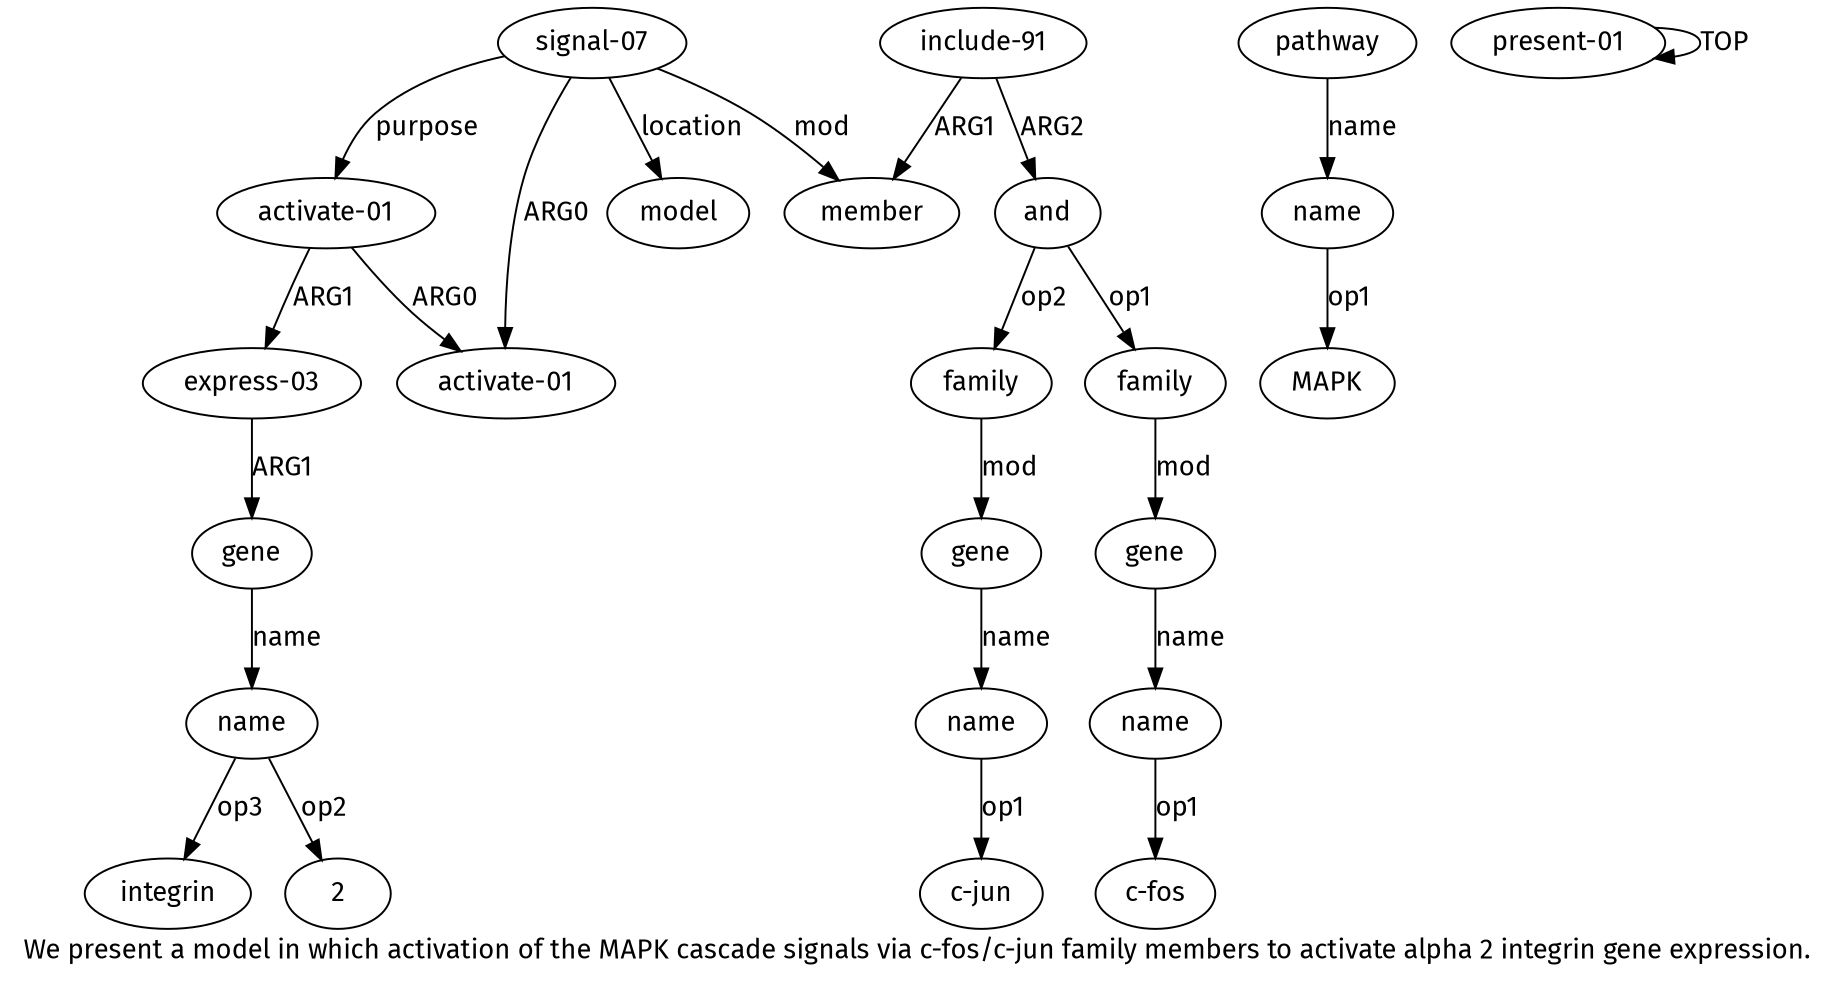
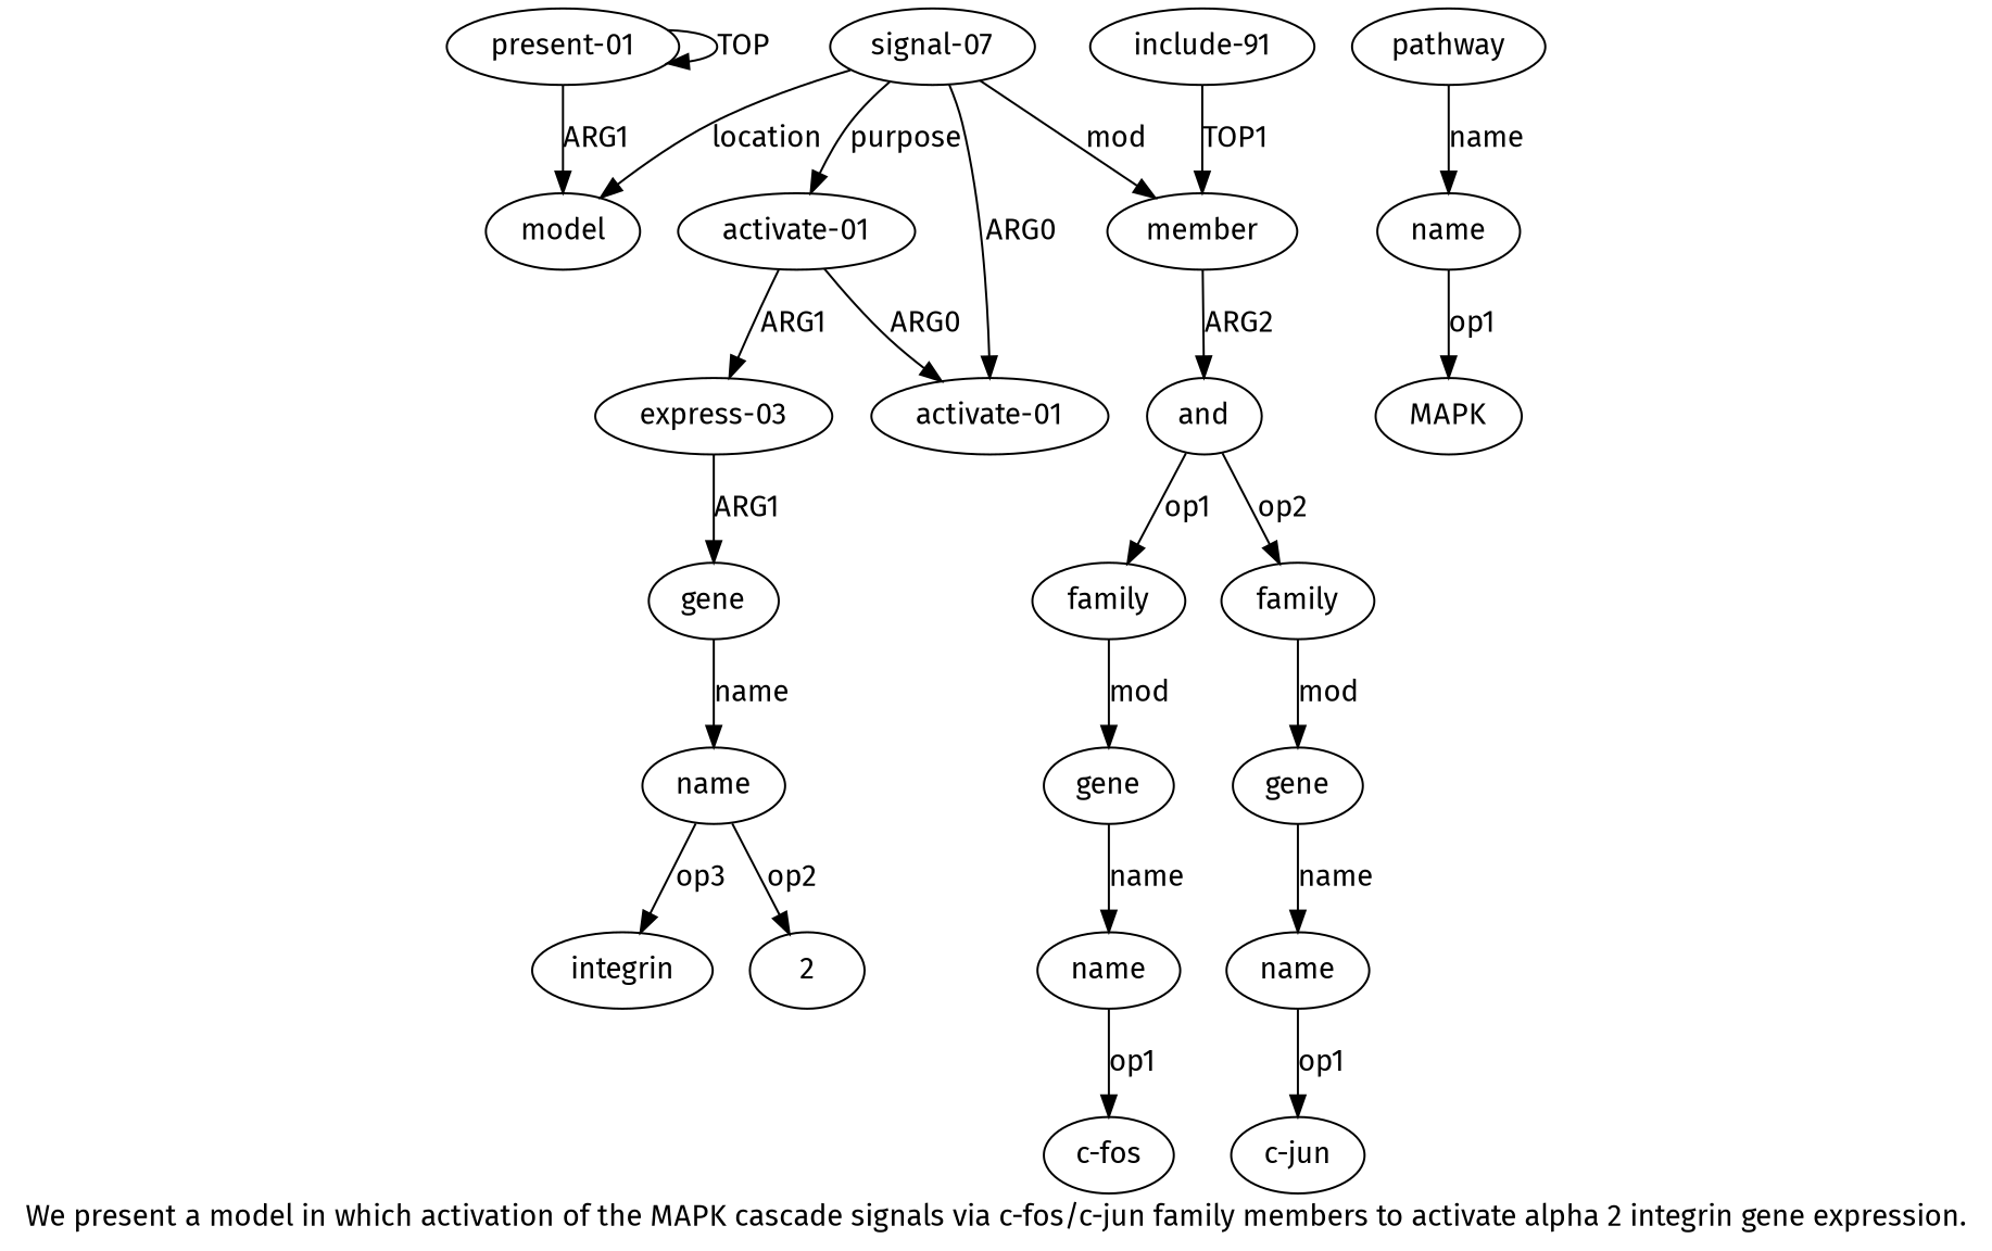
  digraph {
    fontname="Fira Sans"
    label="We present a model in which activation of the MAPK cascade signals via c-fos/c-jun family members to activate alpha 2 integrin gene expression."
    node [color=black fontname="Fira Sans" gold_ind=-1 gold_label=name test_ind=-1 test_label=name]
    edge [color=black fontname="Fira Sans" gold_label=name test_label=name]
    n1 [gold_ind=20 label=name test_ind=20]
    n2 [gold_label=integrin label=integrin test_label=integrin]
    n3 [gold_label=2 label=2 test_label=2]
    n4 [gold_label="c-jun" label="c-jun" test_label="c-jun"]
    n5 [gold_label=MAPK label=MAPK test_label=MAPK]
    n6 [gold_ind=15 gold_label=gene label=gene test_ind=15 test_label=gene]
    n7 [gold_ind=16 label=name test_ind=16]
    n8 [gold_ind=14 gold_label=family label=family test_ind=14 test_label=family]
    n9 [gold_ind=17 gold_label="activate-01" label="activate-01" test_ind=17 test_label="activate-01"]
    n10 [gold_ind=18 gold_label="express-03" label="express-03" test_ind=18 test_label="express-03"]
    n11 [gold_ind=4 gold_label="activate-01" label="activate-01" test_ind=4 test_label="activate-01"]
    n12 [gold_ind=19 gold_label=gene label=gene test_ind=19 test_label=gene]
    n13 [gold_ind=11 gold_label=family label=family test_ind=11 test_label=family]
    n14 [gold_ind=12 gold_label=gene label=gene test_ind=12 test_label=gene]
    n15 [gold_ind=13 label=name test_ind=13]
    n16 [gold_label="c-fos" label="c-fos" test_label="c-fos"]
    n17 [gold_ind=10 gold_label=and label=and test_ind=10 test_label=and]
    n18 [gold_ind=0 gold_label="present-01" label="present-01" test_ind=0 test_label="present-01"]
    n19 [gold_ind=2 gold_label=model label=model test_ind=2 test_label=model]
    n20 [gold_ind=3 gold_label="signal-07" label="signal-07" test_ind=3 test_label="signal-07"]
    n21 [gold_ind=8 gold_label=member label=member test_ind=8 test_label=member]
    n22 [gold_ind=6 gold_label=pathway label=pathway test_ind=6 test_label=pathway]
    n23 [gold_ind=7 label=name test_ind=7]
    n24 [gold_ind=9 gold_label="include-91" label="include-91" test_ind=9 test_label="include-91"]
    n1 -> n2 [gold_label=op3 label=op3 test_label=op3]
    n1 -> n3 [gold_label=op2 label=op2 test_label=op2]
    n6 -> n7 [label=name]
    n7 -> n4 [gold_label=op1 label=op1 test_label=op1]
    n8 -> n6 [gold_label=mod label=mod test_label=mod]
    n9 -> n10 [gold_label=ARG1 label=ARG1 test_label=ARG1]
    n9 -> n11 [gold_label=ARG0 label=ARG0 test_label=ARG0]
    n10 -> n12 [gold_label=ARG1 label=ARG1 test_label=ARG1]
    n12 -> n1 [label=name]
    n13 -> n14 [gold_label=mod label=mod test_label=mod]
    n14 -> n15 [label=name]
    n15 -> n16 [gold_label=op1 label=op1 test_label=op1]
    n17 -> n8 [gold_label=op2 label=op2 test_label=op2]
    n17 -> n13 [gold_label=op1 label=op1 test_label=op1]
    n18 -> n18 [gold_label=TOP label=TOP test_label=TOP]
+   n18 -> n19 [gold_label=ARG1 label=ARG1 test_label=ARG1]
    n20 -> n9 [gold_label=purpose label=purpose test_label=purpose]
    n20 -> n11 [gold_label=ARG0 label=ARG0 test_label=ARG0]
    n20 -> n19 [gold_label=location label=location test_label=location]
    n20 -> n21 [gold_label=instrument label=mod test_label=instrument]
    n22 -> n23 [label=name]
    n23 -> n5 [gold_label=op1 label=op1 test_label=op1]
-   n24 -> n17 [gold_label=ARG2 label=ARG2 test_label=ARG2]
-   n24 -> n21 [gold_label=ARG1 label=ARG1 test_label=ARG1]
+   n21 -> n17 [gold_label=ARG2 label=ARG2 test_label=ARG2]
+   n24 -> n21 [gold_label=ARG1 label=TOP1 test_label=ARG1]
  }
